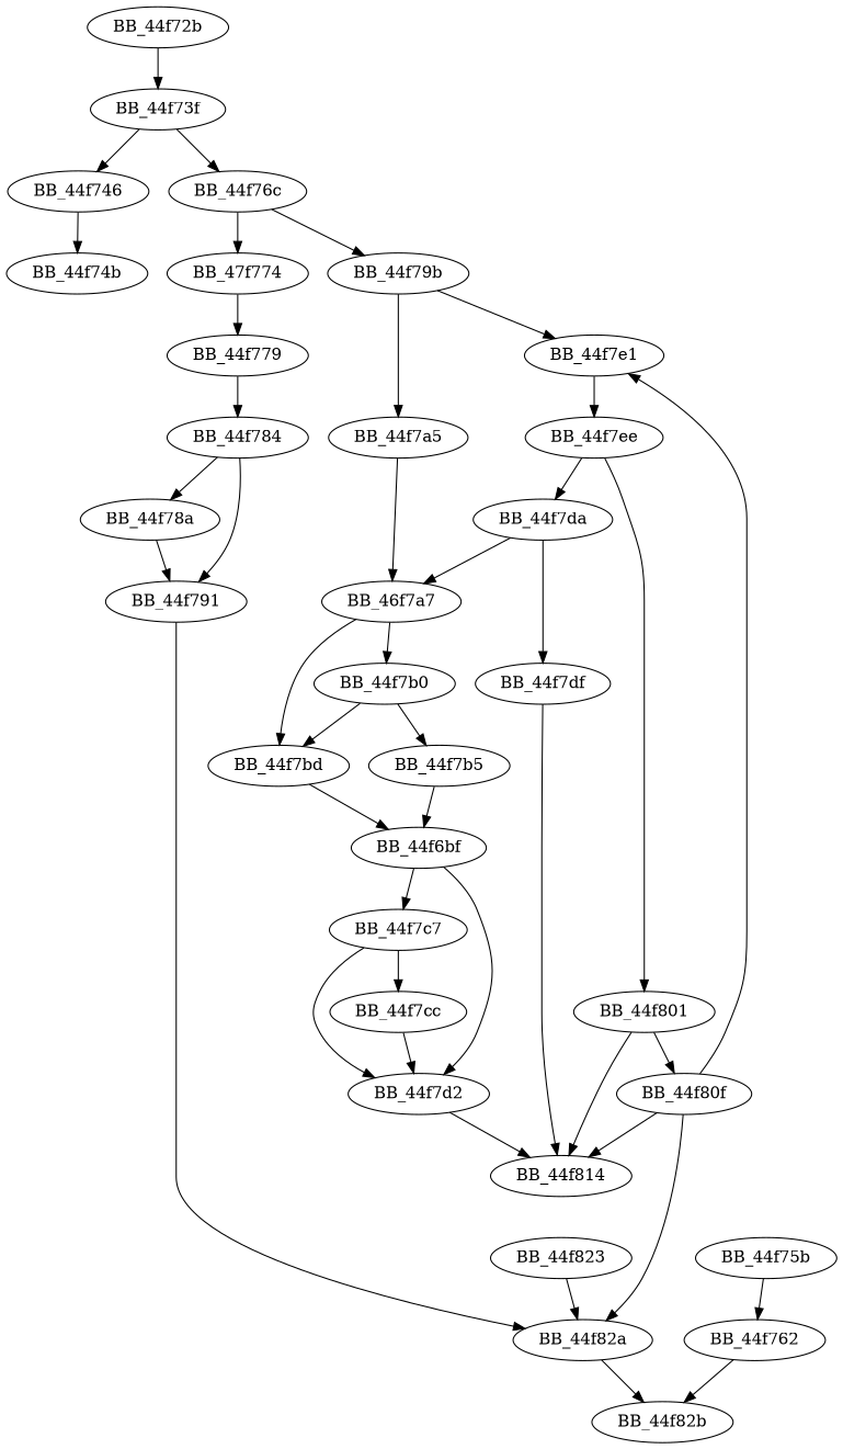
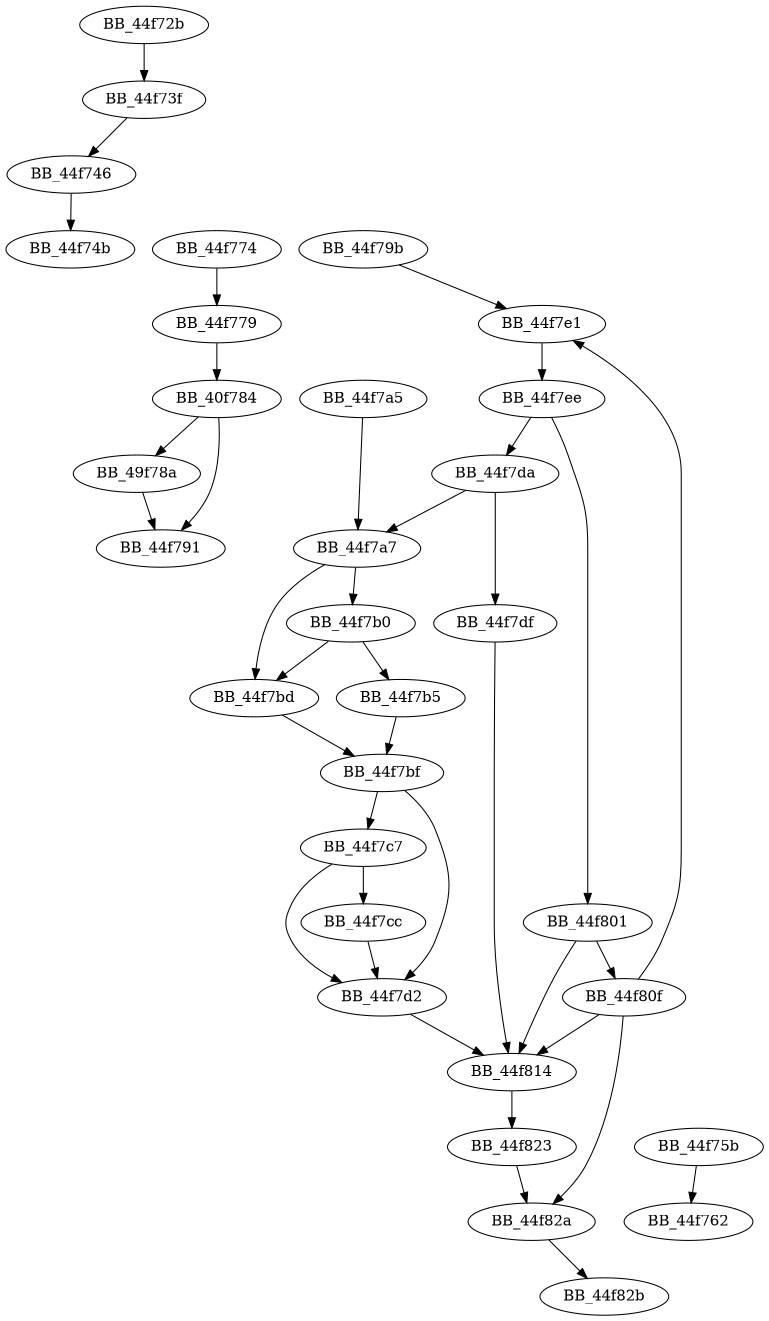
  digraph {
    BB_44f72b
    BB_44f73f
    BB_44f746
-   BB_44f76c
    BB_44f74b
-   BB_44f774 [label=BB_47f774]
+   BB_44f774
    BB_44f79b
    BB_44f779
    BB_44f7a5
    BB_44f7e1
    BB_44f75b
    BB_44f762
    BB_44f82b
-   BB_44f784
-   BB_44f7a7 [label=BB_46f7a7]
+   BB_44f784 [label=BB_40f784]
+   BB_44f7a7
    BB_44f7ee
-   BB_44f78a
+   BB_44f78a [label=BB_49f78a]
    BB_44f791
    BB_44f82a
    BB_44f7b0
    BB_44f7bd
    BB_44f7da
    BB_44f801
    BB_44f7b5
-   BB_44f7bf [label=BB_44f6bf]
+   BB_44f7bf
    BB_44f7c7
    BB_44f7d2
    BB_44f7cc
    BB_44f814
    BB_44f7df
    BB_44f823
    BB_44f80f
    BB_44f72b -> BB_44f73f
    BB_44f73f -> BB_44f746
-   BB_44f73f -> BB_44f76c
    BB_44f746 -> BB_44f74b
-   BB_44f76c -> BB_44f774
-   BB_44f76c -> BB_44f79b
    BB_44f774 -> BB_44f779
-   BB_44f79b -> BB_44f7a5
    BB_44f79b -> BB_44f7e1
    BB_44f779 -> BB_44f784
    BB_44f7a5 -> BB_44f7a7
    BB_44f7e1 -> BB_44f7ee
    BB_44f75b -> BB_44f762
-   BB_44f762 -> BB_44f82b
    BB_44f784 -> BB_44f78a
    BB_44f784 -> BB_44f791
    BB_44f7a7 -> BB_44f7b0
    BB_44f7a7 -> BB_44f7bd
    BB_44f7ee -> BB_44f7da
    BB_44f7ee -> BB_44f801
    BB_44f78a -> BB_44f791
-   BB_44f791 -> BB_44f82a
    BB_44f82a -> BB_44f82b
    BB_44f7b0 -> BB_44f7bd
    BB_44f7b0 -> BB_44f7b5
    BB_44f7bd -> BB_44f7bf
    BB_44f7da -> BB_44f7a7
    BB_44f7da -> BB_44f7df
    BB_44f801 -> BB_44f814
    BB_44f801 -> BB_44f80f
    BB_44f7b5 -> BB_44f7bf
    BB_44f7bf -> BB_44f7c7
    BB_44f7bf -> BB_44f7d2
    BB_44f7c7 -> BB_44f7d2
    BB_44f7c7 -> BB_44f7cc
    BB_44f7d2 -> BB_44f814
    BB_44f7cc -> BB_44f7d2
+   BB_44f814 -> BB_44f823
    BB_44f7df -> BB_44f814
    BB_44f823 -> BB_44f82a
    BB_44f80f -> BB_44f7e1
    BB_44f80f -> BB_44f82a
    BB_44f80f -> BB_44f814
  }
